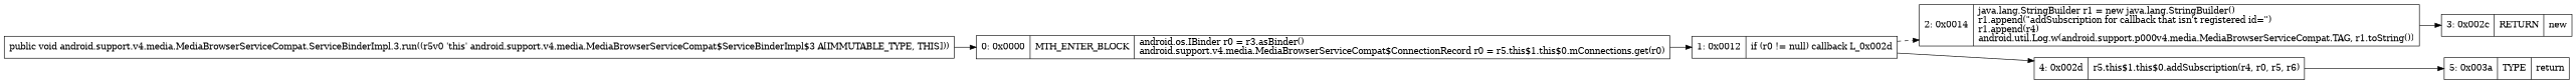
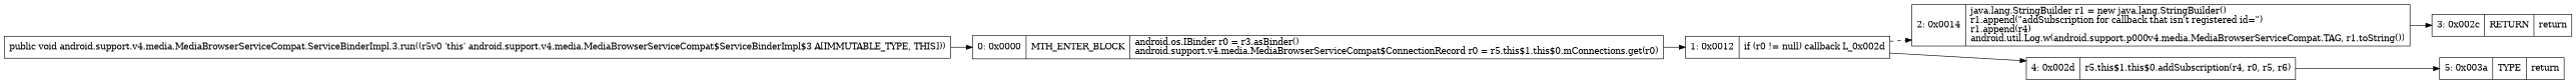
  digraph {
    rankdir=LR
    node [shape=record]
    n1 [label="{0\:\ 0x0000|MTH_ENTER_BLOCK\l|android.os.IBinder r0 = r3.asBinder()\landroid.support.v4.media.MediaBrowserServiceCompat$ConnectionRecord r0 = r5.this$1.this$0.mConnections.get(r0)\l}"]
    n2 [label="{1\:\ 0x0012|if (r0 != null) callback L_0x002d\l}"]
    n3 [label="{2\:\ 0x0014|java.lang.StringBuilder r1 = new java.lang.StringBuilder()\lr1.append(\"addSubscription for callback that isn't registered id=\")\lr1.append(r4)\landroid.util.Log.w(android.support.p000v4.media.MediaBrowserServiceCompat.TAG, r1.toString())\l}"]
    n4 [label="{4\:\ 0x002d|r5.this$1.this$0.addSubscription(r4, r0, r5, r6)\l}"]
-   n5 [label="{3\:\ 0x002c|RETURN\l|new\l}"]
+   n5 [label="{3\:\ 0x002c|RETURN\l|return\l}"]
    n6 [label="{5\:\ 0x003a|TYPE\l|return\l}"]
    n7 [label="{public void android.support.v4.media.MediaBrowserServiceCompat.ServiceBinderImpl.3.run((r5v0 'this' android.support.v4.media.MediaBrowserServiceCompat$ServiceBinderImpl$3 A[IMMUTABLE_TYPE, THIS])) }"]
    n1 -> n2
    n2 -> n3 [style=dashed]
    n2 -> n4
    n3 -> n5
    n4 -> n6
    n7 -> n1
  }
